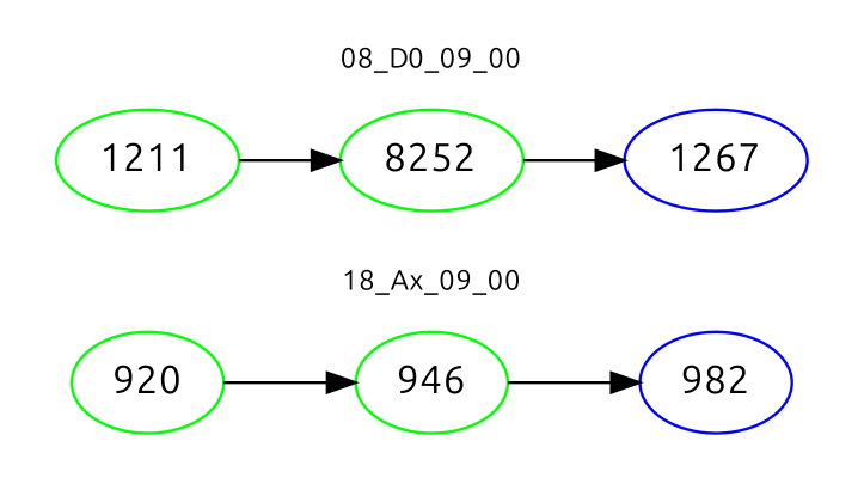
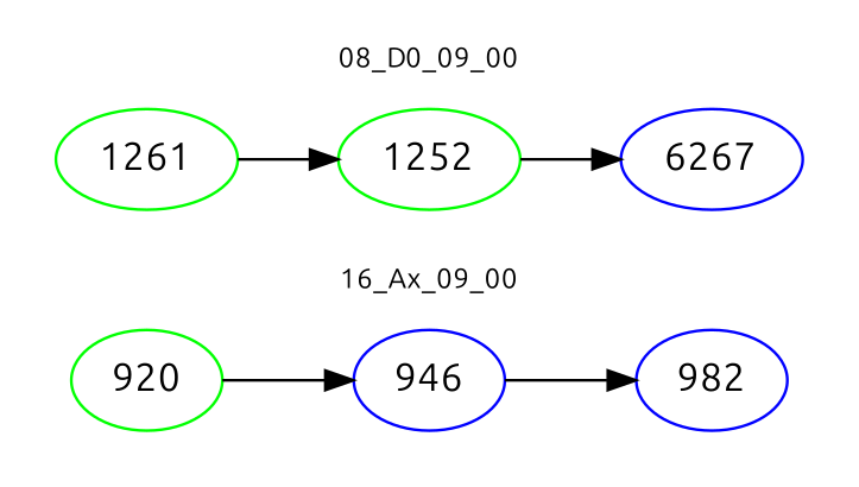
  digraph {
    fontname=Ubuntu
    rankdir=LR
    node [color=green fontname=Ubuntu]
    edge [color=black fontname=Ubuntu]
    n1 [label=920]
-   n2 [label=946]
+   n2 [color=blue label=946]
    n3 [color=blue label=982]
-   n4 [label=1211]
-   n5 [label=8252]
-   n6 [color=blue label=1267]
+   n4 [label=1261]
+   n5 [label=1252]
+   n6 [color=blue label=6267]
    subgraph cluster_1 {
      color=white
      fontsize=10
-     label="18_Ax_09_00"
+     label="16_Ax_09_00"
      n1
      n2
      n3
    }
    subgraph cluster_2 {
      color=white
      fontsize=10
      label="08_D0_09_00"
      n4
      n5
      n6
    }
    n1 -> n2
    n2 -> n3
    n4 -> n5
    n5 -> n6
  }
